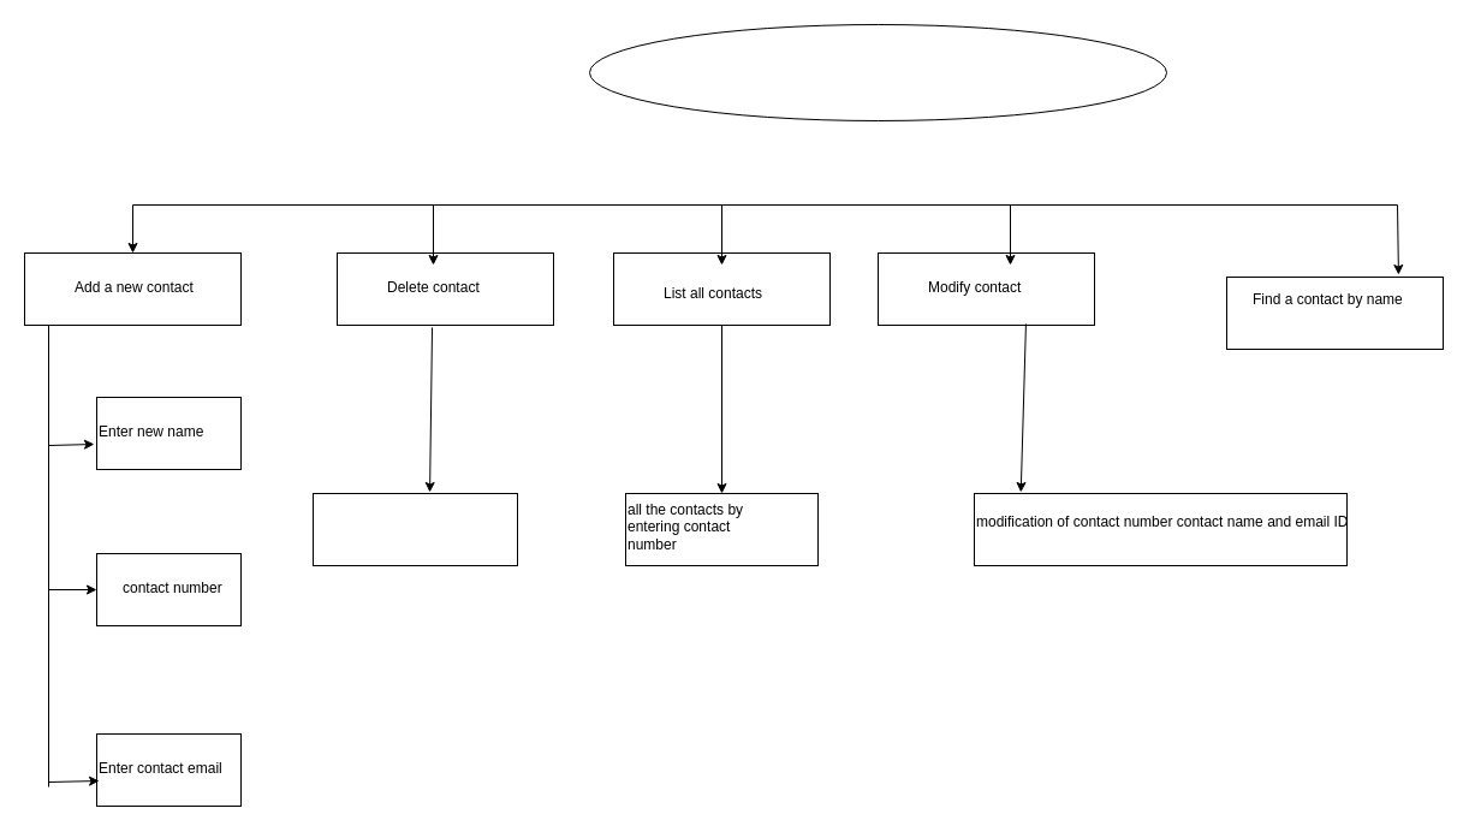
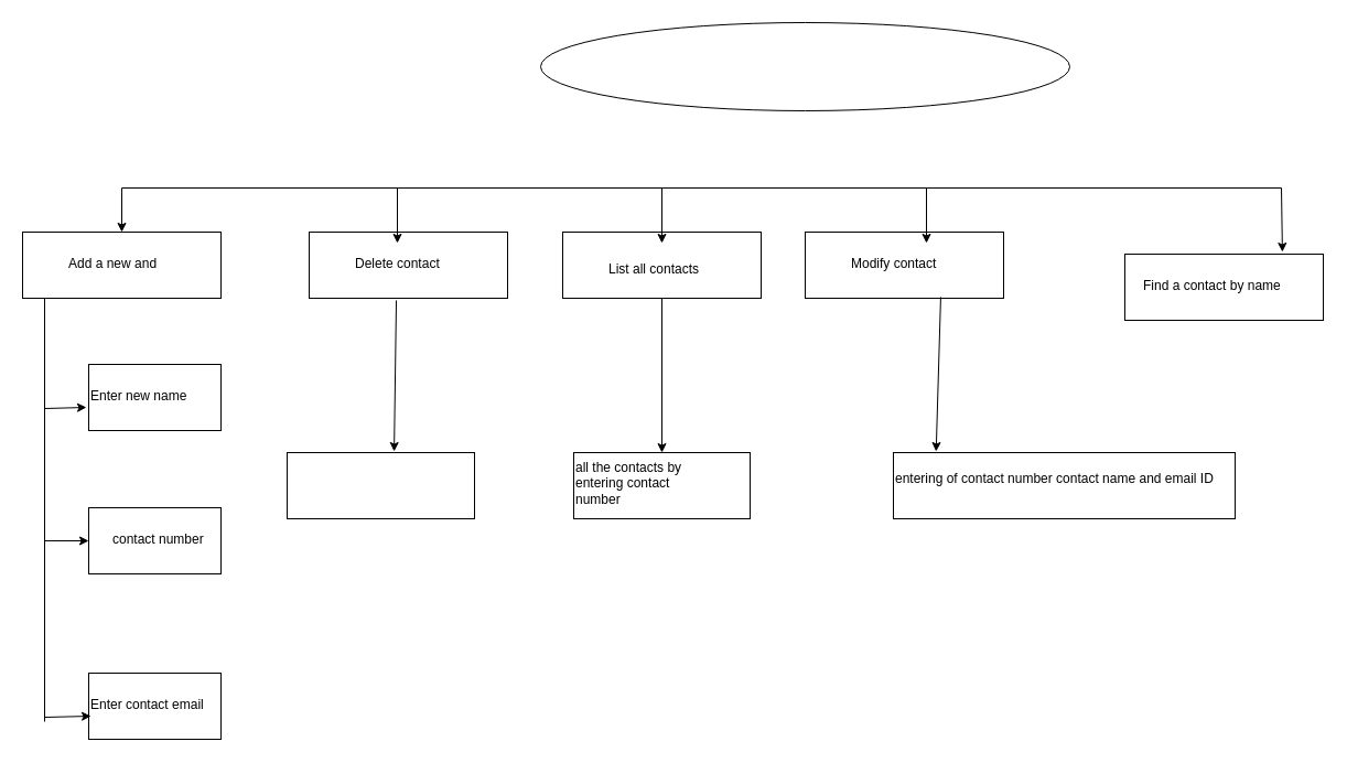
  <mxCell id="0" />
  <mxCell id="1" parent="0" />
  <mxCell id="2" value="" style="ellipse;whiteSpace=wrap;html=1;" parent="1" vertex="1"><mxGeometry x="490" y="20" width="480" height="80" as="geometry" /></mxCell>
  <mxCell id="3" value="" style="rounded=0;whiteSpace=wrap;html=1;" parent="1" vertex="1"><mxGeometry x="20" y="210" width="180" height="60" as="geometry" /></mxCell>
  <mxCell id="4" value="" style="rounded=0;whiteSpace=wrap;html=1;" parent="1" vertex="1"><mxGeometry x="280" y="210" width="180" height="60" as="geometry" /></mxCell>
  <mxCell id="5" value="" style="rounded=0;whiteSpace=wrap;html=1;" parent="1" vertex="1"><mxGeometry x="510" y="210" width="180" height="60" as="geometry" /></mxCell>
  <mxCell id="6" value="" style="rounded=0;whiteSpace=wrap;html=1;" parent="1" vertex="1"><mxGeometry x="730" y="210" width="180" height="60" as="geometry" /></mxCell>
  <mxCell id="7" value="" style="rounded=0;whiteSpace=wrap;html=1;" parent="1" vertex="1"><mxGeometry x="1020" y="230" width="180" height="60" as="geometry" /></mxCell>
  <mxCell id="8" value="" style="endArrow=none;html=1;" parent="1" edge="1"><mxGeometry width="50" height="50" relative="1" as="geometry"><mxPoint x="110" y="170" as="sourcePoint" /><mxPoint x="1162" y="170" as="targetPoint" /></mxGeometry></mxCell>
  <mxCell id="9" value="" style="endArrow=classic;html=1;" parent="1" edge="1"><mxGeometry width="50" height="50" relative="1" as="geometry"><mxPoint x="600" y="170" as="sourcePoint" /><mxPoint x="600" y="220" as="targetPoint" /></mxGeometry></mxCell>
  <mxCell id="10" value="" style="endArrow=classic;html=1;" parent="1" edge="1"><mxGeometry width="50" height="50" relative="1" as="geometry"><mxPoint x="360" y="170" as="sourcePoint" /><mxPoint x="360" y="220" as="targetPoint" /></mxGeometry></mxCell>
  <mxCell id="11" value="" style="endArrow=classic;html=1;" parent="1" edge="1"><mxGeometry width="50" height="50" relative="1" as="geometry"><mxPoint x="840" y="170" as="sourcePoint" /><mxPoint x="840" y="220" as="targetPoint" /></mxGeometry></mxCell>
  <mxCell id="12" value="" style="endArrow=classic;html=1;entryX=0.794;entryY=-0.033;entryDx=0;entryDy=0;entryPerimeter=0;" parent="1" target="7" edge="1"><mxGeometry width="50" height="50" relative="1" as="geometry"><mxPoint x="1162" y="170" as="sourcePoint" /><mxPoint x="410" y="380" as="targetPoint" /></mxGeometry></mxCell>
  <mxCell id="13" value="" style="endArrow=classic;html=1;" parent="1" target="3" edge="1"><mxGeometry width="50" height="50" relative="1" as="geometry"><mxPoint x="110" y="170" as="sourcePoint" /><mxPoint x="520" y="390" as="targetPoint" /></mxGeometry></mxCell>
  <mxCell id="14" value="" style="rounded=0;whiteSpace=wrap;html=1;" parent="1" vertex="1"><mxGeometry x="80" y="460" width="120" height="60" as="geometry" /></mxCell>
  <mxCell id="15" value="" style="rounded=0;whiteSpace=wrap;html=1;" parent="1" vertex="1"><mxGeometry x="80" y="610" width="120" height="60" as="geometry" /></mxCell>
  <mxCell id="16" value="" style="rounded=0;whiteSpace=wrap;html=1;" parent="1" vertex="1"><mxGeometry x="260" y="410" width="170" height="60" as="geometry" /></mxCell>
  <mxCell id="17" value="" style="endArrow=none;html=1;" parent="1" edge="1"><mxGeometry width="50" height="50" relative="1" as="geometry"><mxPoint x="40" y="654" as="sourcePoint" /><mxPoint x="40" y="270" as="targetPoint" /></mxGeometry></mxCell>
  <mxCell id="18" value="" style="endArrow=classic;html=1;entryX=0.017;entryY=0.65;entryDx=0;entryDy=0;entryPerimeter=0;" parent="1" target="15" edge="1"><mxGeometry width="50" height="50" relative="1" as="geometry"><mxPoint x="40" y="650" as="sourcePoint" /><mxPoint x="460" y="470" as="targetPoint" /></mxGeometry></mxCell>
  <mxCell id="19" value="" style="endArrow=classic;html=1;entryX=0;entryY=0.5;entryDx=0;entryDy=0;" parent="1" target="14" edge="1"><mxGeometry width="50" height="50" relative="1" as="geometry"><mxPoint x="40" y="490" as="sourcePoint" /><mxPoint x="380" y="600" as="targetPoint" /></mxGeometry></mxCell>
  <mxCell id="20" value="" style="rounded=0;whiteSpace=wrap;html=1;" parent="1" vertex="1"><mxGeometry x="80" y="330" width="120" height="60" as="geometry" /></mxCell>
  <mxCell id="21" value="" style="endArrow=classic;html=1;entryX=-0.017;entryY=0.65;entryDx=0;entryDy=0;entryPerimeter=0;" parent="1" target="20" edge="1"><mxGeometry width="50" height="50" relative="1" as="geometry"><mxPoint x="40" y="370" as="sourcePoint" /><mxPoint x="460" y="470" as="targetPoint" /></mxGeometry></mxCell>
  <mxCell id="22" value="" style="rounded=0;whiteSpace=wrap;html=1;" parent="1" vertex="1"><mxGeometry x="520" y="410" width="160" height="60" as="geometry" /></mxCell>
  <mxCell id="23" value="" style="rounded=0;whiteSpace=wrap;html=1;" parent="1" vertex="1"><mxGeometry x="810" y="410" width="310" height="60" as="geometry" /></mxCell>
- <mxCell id="24" value="Add a new contact" style="text;whiteSpace=wrap;html=1;" parent="1" vertex="1"><mxGeometry x="60" y="225" width="120" height="30" as="geometry" /></mxCell>
+ <mxCell id="24" value="Add a new and" style="text;whiteSpace=wrap;html=1;" parent="1" vertex="1"><mxGeometry x="60" y="225" width="120" height="30" as="geometry" /></mxCell>
  <mxCell id="25" value="Delete contact" style="text;whiteSpace=wrap;html=1;" parent="1" vertex="1"><mxGeometry x="320" y="225" width="100" height="30" as="geometry" /></mxCell>
  <mxCell id="26" value="List all contacts" style="text;whiteSpace=wrap;html=1;" parent="1" vertex="1"><mxGeometry x="550" y="230" width="110" height="30" as="geometry" /></mxCell>
  <mxCell id="27" value="Modify contact" style="text;whiteSpace=wrap;html=1;" parent="1" vertex="1"><mxGeometry x="770" y="225" width="100" height="30" as="geometry" /></mxCell>
- <mxCell id="28" value="Find a contact by name" style="text;whiteSpace=wrap;html=1;" parent="1" vertex="1"><mxGeometry x="1040" y="235" width="150" height="30" as="geometry" /></mxCell>
+ <mxCell id="28" value="Find a contact by name" style="text;whiteSpace=wrap;html=1;" parent="1" vertex="1"><mxGeometry x="1035" y="245" width="150" height="30" as="geometry" /></mxCell>
  <mxCell id="29" value="Enter new name" style="text;whiteSpace=wrap;html=1;" parent="1" vertex="1"><mxGeometry x="80" y="345" width="130" height="30" as="geometry" /></mxCell>
  <mxCell id="30" value="contact number" style="text;whiteSpace=wrap;html=1;" parent="1" vertex="1"><mxGeometry x="100" y="475" width="110" height="30" as="geometry" /></mxCell>
  <mxCell id="31" value="Enter contact email" style="text;whiteSpace=wrap;html=1;" parent="1" vertex="1"><mxGeometry x="80" y="625" width="130" height="30" as="geometry" /></mxCell>
  <mxCell id="32" value="" style="endArrow=classic;html=1;exitX=0.439;exitY=1.033;exitDx=0;exitDy=0;exitPerimeter=0;entryX=0.571;entryY=-0.017;entryDx=0;entryDy=0;entryPerimeter=0;" parent="1" source="4" target="16" edge="1"><mxGeometry width="50" height="50" relative="1" as="geometry"><mxPoint x="560" y="370" as="sourcePoint" /><mxPoint x="610" y="320" as="targetPoint" /></mxGeometry></mxCell>
  <mxCell id="33" value="" style="endArrow=classic;html=1;exitX=0.683;exitY=0.983;exitDx=0;exitDy=0;entryX=0.125;entryY=-0.017;entryDx=0;entryDy=0;entryPerimeter=0;exitPerimeter=0;" parent="1" source="6" target="23" edge="1"><mxGeometry width="50" height="50" relative="1" as="geometry"><mxPoint x="820" y="375" as="sourcePoint" /><mxPoint x="870" y="325" as="targetPoint" /></mxGeometry></mxCell>
  <mxCell id="34" value="" style="endArrow=classic;html=1;exitX=0.5;exitY=1;exitDx=0;exitDy=0;entryX=0.5;entryY=0;entryDx=0;entryDy=0;" parent="1" source="5" target="22" edge="1"><mxGeometry width="50" height="50" relative="1" as="geometry"><mxPoint x="650" y="375" as="sourcePoint" /><mxPoint x="700" y="325" as="targetPoint" /></mxGeometry></mxCell>
  <mxCell id="35" value="all the contacts by entering contact number" style="text;whiteSpace=wrap;html=1;" parent="1" vertex="1"><mxGeometry x="520" y="410" width="130" height="30" as="geometry" /></mxCell>
- <mxCell id="36" value="modification of contact number contact name and email ID" style="text;whiteSpace=wrap;html=1;" parent="1" vertex="1"><mxGeometry x="810" y="420" width="340" height="30" as="geometry" /></mxCell>
+ <mxCell id="36" value="entering of contact number contact name and email ID" style="text;whiteSpace=wrap;html=1;" parent="1" vertex="1"><mxGeometry x="810" y="420" width="340" height="30" as="geometry" /></mxCell>
